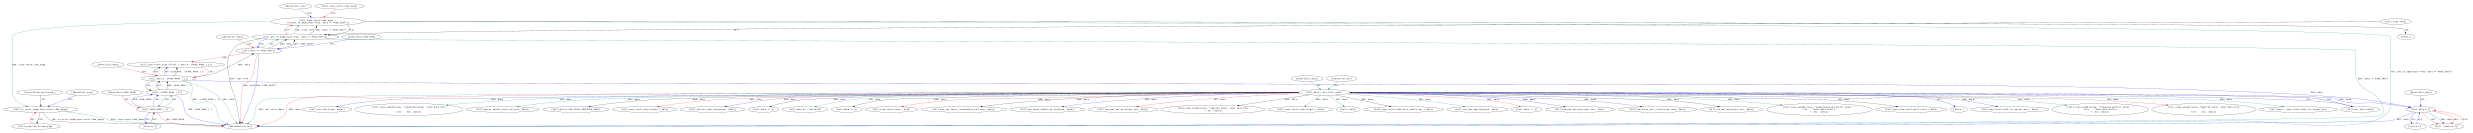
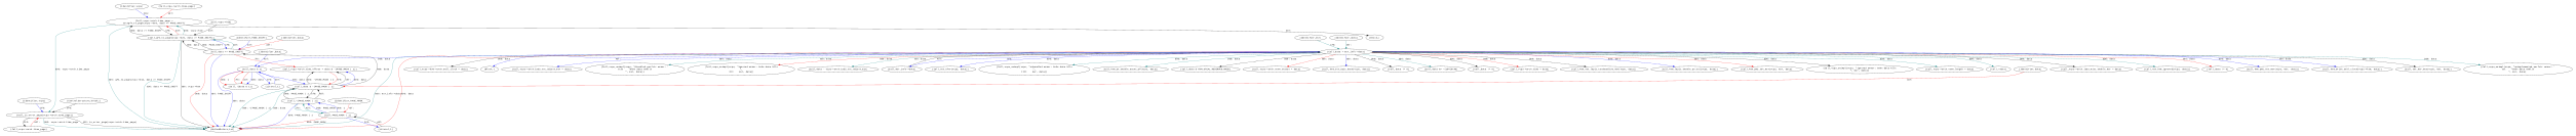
  digraph {
    fontname="Liberation Mono"
    node [fontname="Liberation Mono"]
    edge [color=black fontname="Liberation Mono"]
    n1 [label="(Call,vcpu->arch.time_page =\n \t\t\t\tgfn_to_page(vcpu->kvm, data >> PAGE_SHIFT))"]
    n2 [label="(Call,gfn_to_page(vcpu->kvm, data >> PAGE_SHIFT))"]
    n3 [label="(Call,is_error_page(vcpu->arch.time_page))"]
    n4 [label="(MethodReturn,int)"]
    n5 [label="(Block,)"]
    n6 [label="(Call,data >> PAGE_SHIFT)"]
    n7 [label="(Call,vcpu->arch.time_page)"]
    n8 [label="(Call,vcpu->arch.time_offset = data & ~(PAGE_MASK | 1))"]
-   n9 [label="(Identifier,PAGE_KVM)"]
+   n9 [label="(Identifier,PAGE_SHIFT)"]
    n10 [label="(Call,data & ~(PAGE_MASK | 1))"]
    n11 [label="(Call,~(PAGE_MASK | 1))"]
    n12 [label="(Call,PAGE_MASK | 1)"]
    n13 [label="(Call,data & 1)"]
    n14 [label="(Literal,1)"]
    n15 [label="(Call,!(data & 1))"]
    n16 [label="(Call,data = msr_info->data)"]
    n17 [label="(Call,xen_hvm_ignored(vcpu, data))"]
    n18 [label="(Call,data != 0)"]
    n19 [label="(Call,kvm_pmu_set_msr(vcpu, msr, data))"]
    n20 [label="(Call,kvm_write_wall_clock(vcpu->kvm, data))"]
    n21 [label="(Call,set_msr_mce(vcpu, msr, data))"]
    n22 [label="(Call,vcpu_unimpl(vcpu, \"unimplemented perfctr wrmsr: \"\n\t\t\t    \"0x%x data 0x%llx\n\", msr, data))"]
    n23 [label="(Call,vcpu->kvm->arch.wall_clock = data)"]
    n24 [label="(Block,)"]
    n25 [label="(Call,vcpu->arch.ia32_tsc_adjust_msr = data)"]
    n26 [label="(Call,vcpu_unimpl(vcpu, \"disabled perfctr wrmsr: \"\n\t\t\t\t    \"0x%x data 0x%llx\n\", msr, data))"]
    n27 [label="(Call,vcpu_unimpl(vcpu, \"ignored wrmsr: 0x%x data %llx\n\",\n\t\t\t\t    msr, data))"]
    n28 [label="(Call,data - vcpu->arch.ia32_tsc_adjust_msr)"]
    n29 [label="(Call,msr_info->data)"]
    n30 [label="(Call,set_efer(vcpu, data))"]
    n31 [label="(Call,vcpu_unimpl(vcpu, \"unhandled wrmsr: 0x%x data %llx\n\",\n\t\t\t\t    msr, data))"]
    n32 [label="(Call,kvm_pv_enable_async_pf(vcpu, data))"]
    n33 [label="(Call,data & KVM_STEAL_RESERVED_MASK)"]
    n34 [label="(Call,vcpu->arch.osvw.status = data)"]
    n35 [label="(Call,kvm_set_apic_base(vcpu, data))"]
    n36 [label="(Call,data != 0)"]
    n37 [label="(Call,data &= ~(u64)0x40)"]
    n38 [label="(Call,data != 0)"]
    n39 [label="(Call,vcpu->arch.time = data)"]
    n40 [label="(Call,kvm_set_lapic_tscdeadline_msr(vcpu, data))"]
    n41 [label="(Call,kvm_lapic_enable_pv_eoi(vcpu, data))"]
    n42 [label="(Call,kvm_pmu_set_msr(vcpu, msr, data))"]
    n43 [label="(Call,vcpu_unimpl(vcpu, \"ignored wrmsr: 0x%x data %llx\n\", msr, data))"]
    n44 [label="(Call,vcpu->arch.osvw.length = data)"]
    n45 [label="(Call,!data)"]
    n46 [label="(Call,vcpu->arch.ia32_misc_enable_msr = data)"]
    n47 [label="(Literal,1)"]
    n48 [label="(Identifier,msr)"]
    n49 [label="(Identifier,data)"]
    n50 [label="(Identifier,data)"]
    n51 [label="(ControlStructure,break;)"]
    n52 [label="(Identifier,vcpu)"]
    n53 [label="(Call,vcpu->arch.time_page)"]
    n54 [label="(Identifier,vcpu)"]
    n55 [label="(Identifier,data)"]
    n56 [label="(Identifier,data)"]
    n57 [label="(Identifier,PAGE_MASK)"]
    n58 [label="(Call,vcpu->kvm)"]
    n1 -> n2 [label="CFG: "]
    n1 -> n3 [color=teal label="DDG: vcpu->arch.time_page"]
    n1 -> n4 [color=teal label="DDG: gfn_to_page(vcpu->kvm, data >> PAGE_SHIFT)"]
    n1 -> n5 [label="AST: "]
    n2 -> n1 [color=red label="AST: "]
    n2 -> n1 [color=teal label="DDG: vcpu->kvm"]
    n2 -> n1 [label="DDG: data >> PAGE_SHIFT"]
    n2 -> n4 [label="DDG: vcpu->kvm"]
    n2 -> n4 [color=teal label="DDG: data >> PAGE_SHIFT"]
    n2 -> n6 [color=blue label="CFG: "]
    n3 -> n4 [label="DDG: is_error_page(vcpu->arch.time_page)"]
    n3 -> n4 [color=teal label="DDG: vcpu->arch.time_page"]
    n3 -> n7 [label="CFG: "]
    n6 -> n2 [color=teal label="AST: "]
    n6 -> n2 [label="DDG: data"]
    n6 -> n2 [label="DDG: PAGE_SHIFT"]
    n6 -> n4 [color=red label="DDG: data"]
    n6 -> n4 [color=blue label="DDG: PAGE_SHIFT"]
    n6 -> n8 [color=red label="CFG: "]
    n7 -> n3 [color=red label="AST: "]
    n8 -> n10 [color=red label="CFG: "]
    n9 -> n6 [color=blue label="AST: "]
    n10 -> n4 [color=teal label="DDG: ~(PAGE_MASK | 1)"]
    n10 -> n4 [color=teal label="DDG: data"]
    n10 -> n6 [label="DDG: data"]
    n10 -> n8 [label="AST: "]
    n10 -> n8 [color=blue label="DDG: data"]
    n10 -> n8 [label="DDG: ~(PAGE_MASK | 1)"]
    n10 -> n11 [label="CFG: "]
    n11 -> n4 [color=blue label="DDG: PAGE_MASK | 1"]
    n11 -> n10 [label="AST: "]
    n11 -> n10 [label="DDG: PAGE_MASK | 1"]
    n11 -> n12 [color=teal label="CFG: "]
    n12 -> n4 [color=red label="DDG: PAGE_MASK"]
    n12 -> n11 [color=teal label="AST: "]
    n12 -> n11 [color=blue label="DDG: PAGE_MASK"]
    n12 -> n11 [color=blue label="DDG: 1"]
    n12 -> n47 [color=blue label="CFG: "]
    n13 -> n4 [color=blue label="DDG: data"]
-   n10 -> n13 [color=blue label="DDG: data"]
+   n13 -> n10 [color=blue label="DDG: data"]
    n13 -> n14 [color=blue label="CFG: "]
    n13 -> n15 [color=red label="AST: "]
    n13 -> n15 [color=blue label="DDG: data"]
    n13 -> n15 [color=red label="DDG: 1"]
    n14 -> n13 [color=blue label="AST: "]
    n15 -> n13 [color=red label="CFG: "]
    n16 -> n4 [color=teal label="DDG: msr_info->data"]
    n16 -> n4 [color=red label="DDG: data"]
    n16 -> n13 [color=blue label="DDG: data"]
    n16 -> n17 [color=teal label="DDG: data"]
    n16 -> n18 [color=red label="DDG: data"]
    n16 -> n19 [color=blue label="DDG: data"]
    n16 -> n20 [color=blue label="DDG: data"]
    n16 -> n21 [label="DDG: data"]
    n16 -> n22 [color=teal label="DDG: data"]
    n16 -> n23 [label="DDG: data"]
    n16 -> n24 [color=blue label="AST: "]
    n16 -> n25 [color=blue label="DDG: data"]
    n16 -> n26 [color=teal label="DDG: data"]
    n16 -> n27 [color=red label="DDG: data"]
    n16 -> n28 [color=teal label="DDG: data"]
    n16 -> n29 [color=blue label="CFG: "]
    n16 -> n30 [color=blue label="DDG: data"]
    n16 -> n31 [color=teal label="DDG: data"]
    n16 -> n32 [color=teal label="DDG: data"]
    n16 -> n33 [label="DDG: data"]
    n16 -> n34 [color=red label="DDG: data"]
    n16 -> n35 [color=blue label="DDG: data"]
    n16 -> n36 [label="DDG: data"]
    n16 -> n37 [color=teal label="DDG: data"]
    n16 -> n38 [label="DDG: data"]
    n16 -> n39 [color=red label="DDG: data"]
    n16 -> n40 [label="DDG: data"]
    n16 -> n41 [color=blue label="DDG: data"]
    n16 -> n42 [color=red label="DDG: data"]
    n16 -> n43 [label="DDG: data"]
    n16 -> n44 [color=teal label="DDG: data"]
    n16 -> n45 [color=teal label="DDG: data"]
    n16 -> n46 [label="DDG: data"]
    n29 -> n16 [label="AST: "]
    n47 -> n12 [label="AST: "]
    n48 -> n16 [color=teal label="CFG: "]
    n49 -> n16 [color=teal label="AST: "]
    n50 -> n13 [color=blue label="AST: "]
    n51 -> n3 [label="CFG: "]
    n52 -> n1 [color=blue label="CFG: "]
    n53 -> n1 [color=red label="AST: "]
    n54 -> n3 [color=blue label="CFG: "]
    n55 -> n6 [color=red label="AST: "]
    n56 -> n10 [color=red label="AST: "]
    n57 -> n12 [color=red label="AST: "]
    n58 -> n2 [label="AST: "]
  }
